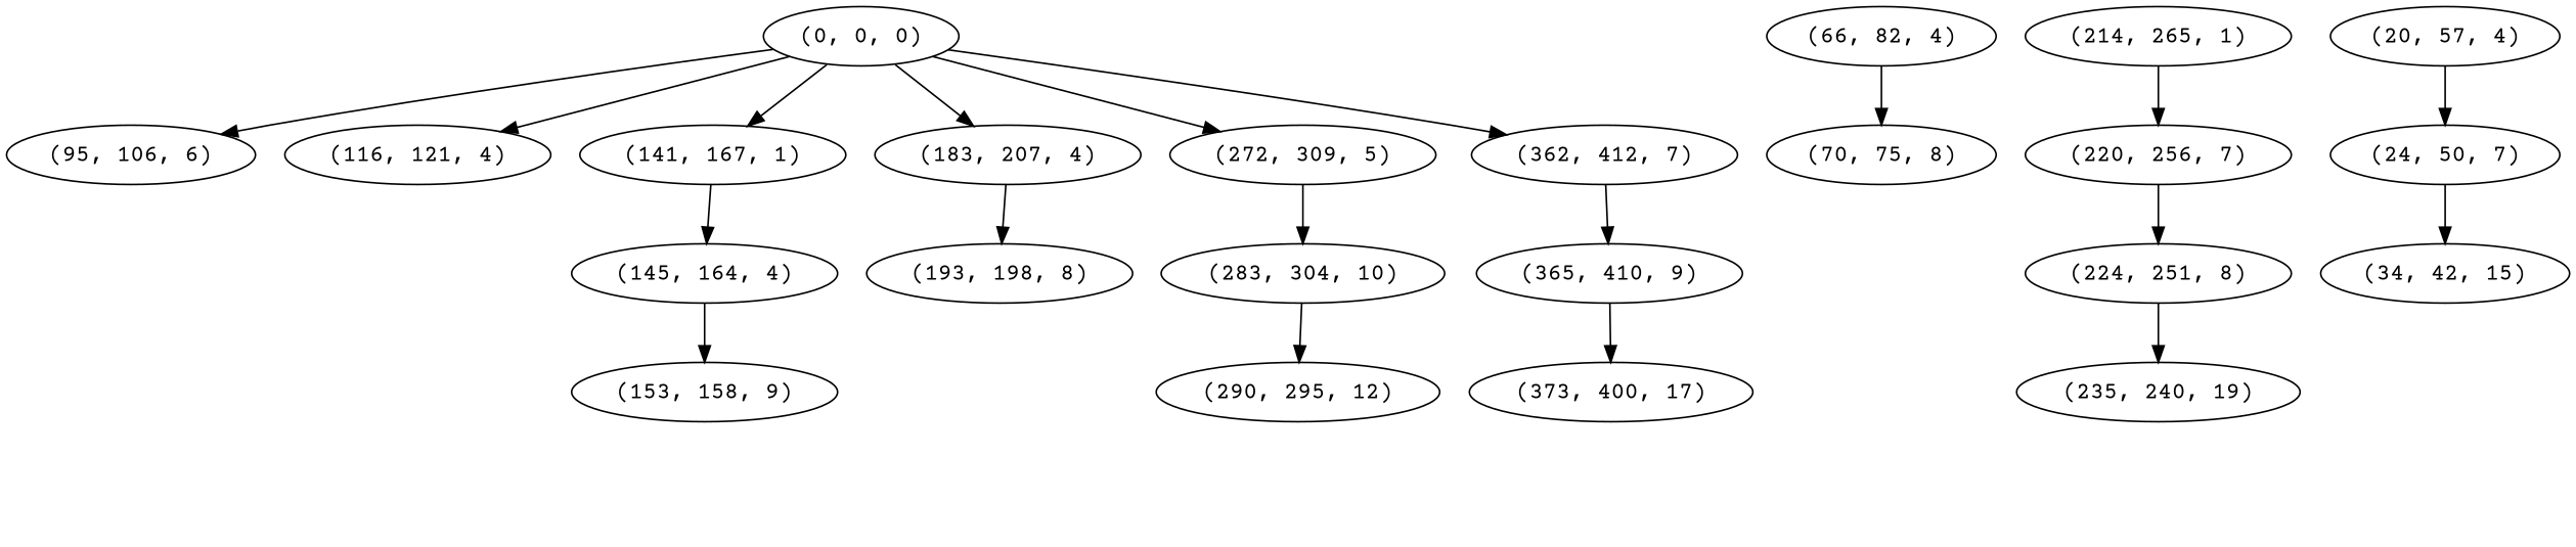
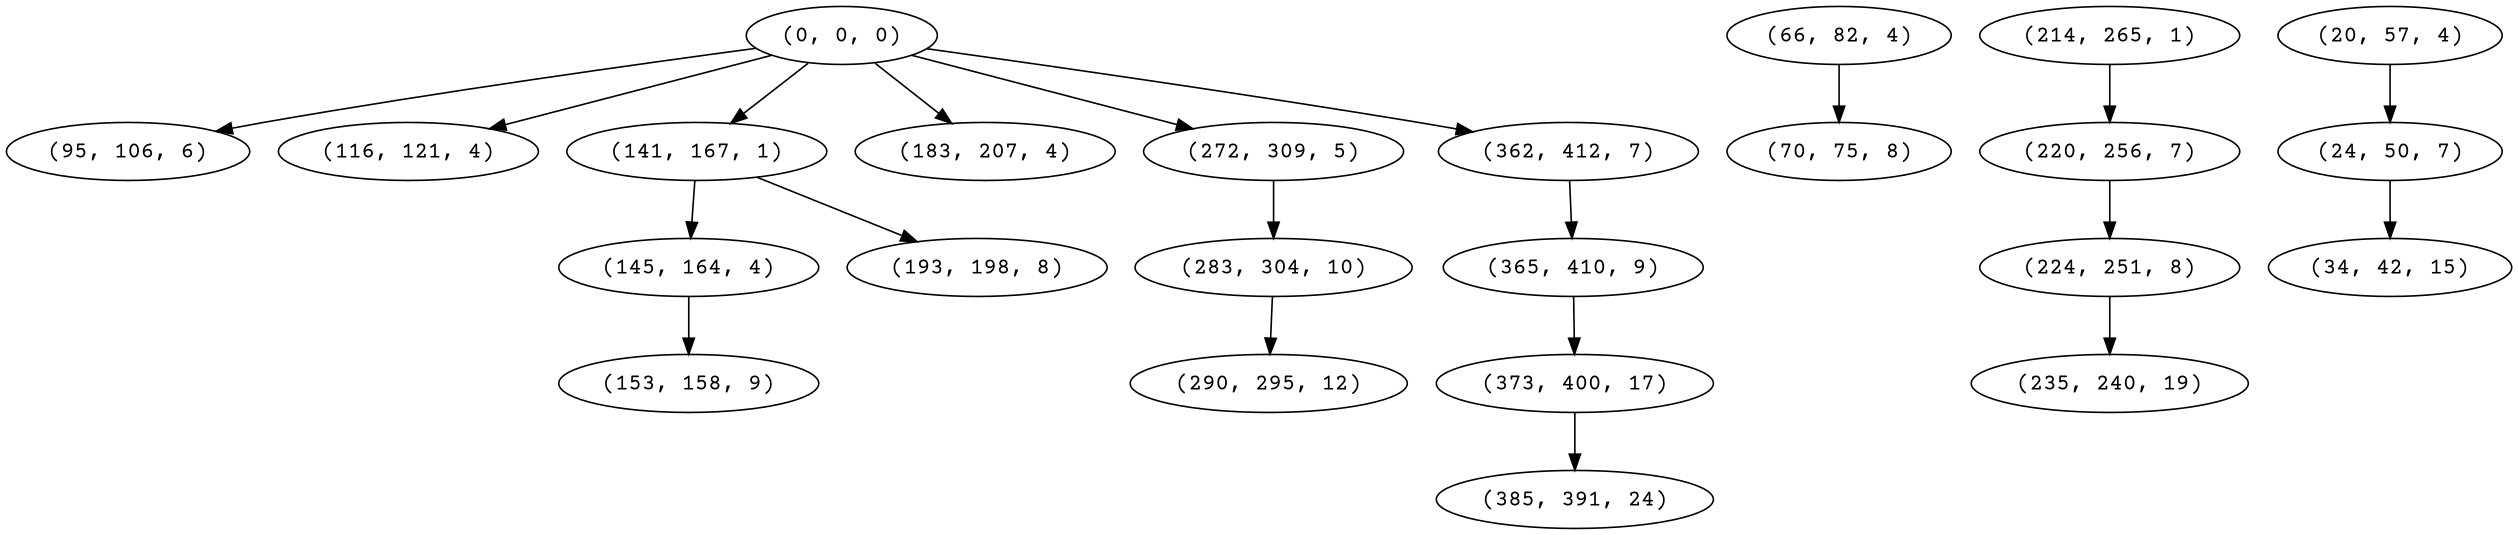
  digraph {
    fontname="Courier Prime"
    node [fontname="Courier Prime"]
    edge [fontname="Courier Prime"]
    "(0, 0, 0)"
    "(95, 106, 6)"
    "(116, 121, 4)"
    "(141, 167, 1)"
    "(183, 207, 4)"
    "(272, 309, 5)"
    "(362, 412, 7)"
    "(66, 82, 4)"
    "(70, 75, 8)"
    "(145, 164, 4)"
    "(193, 198, 8)"
    "(214, 265, 1)"
    "(220, 256, 7)"
    "(283, 304, 10)"
    "(365, 410, 9)"
    "(20, 57, 4)"
    "(24, 50, 7)"
    "(34, 42, 15)"
    "(153, 158, 9)"
    "(224, 251, 8)"
    n21 [label="(235, 240, 19)"]
    "(290, 295, 12)"
    "(373, 400, 17)"
+   "(385, 391, 24)"
    "(0, 0, 0)" -> "(95, 106, 6)"
    "(0, 0, 0)" -> "(116, 121, 4)"
    "(0, 0, 0)" -> "(141, 167, 1)"
    "(0, 0, 0)" -> "(183, 207, 4)"
    "(0, 0, 0)" -> "(272, 309, 5)"
    "(0, 0, 0)" -> "(362, 412, 7)"
    "(141, 167, 1)" -> "(145, 164, 4)"
-   "(183, 207, 4)" -> "(193, 198, 8)"
+   "(141, 167, 1)" -> "(193, 198, 8)"
    "(272, 309, 5)" -> "(283, 304, 10)"
    "(362, 412, 7)" -> "(365, 410, 9)"
    "(66, 82, 4)" -> "(70, 75, 8)"
    "(145, 164, 4)" -> "(153, 158, 9)"
    "(214, 265, 1)" -> "(220, 256, 7)"
    "(220, 256, 7)" -> "(224, 251, 8)"
    "(283, 304, 10)" -> "(290, 295, 12)"
    "(365, 410, 9)" -> "(373, 400, 17)"
    "(20, 57, 4)" -> "(24, 50, 7)"
    "(24, 50, 7)" -> "(34, 42, 15)"
    "(224, 251, 8)" -> n21
+   "(373, 400, 17)" -> "(385, 391, 24)"
  }
